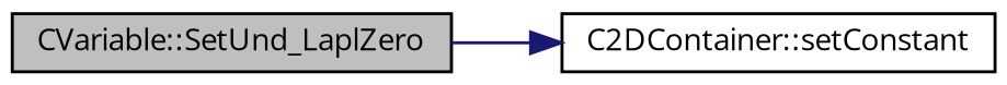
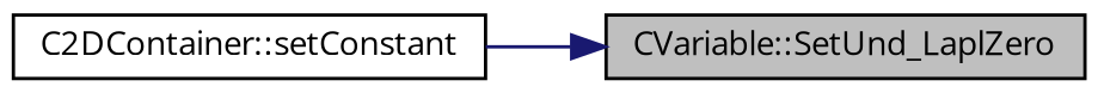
  digraph {
    rankdir=LR
    fontname="Open Sans"
    node [color=black fontname="Open Sans" fontsize=10 shape=record style=filled]
    n1 [fillcolor=grey75 fontcolor=black height=0.2 label="CVariable::SetUnd_LaplZero" width=0.4]
    n2 [fillcolor=white height=0.2 label="C2DContainer::setConstant" width=0.4]
-   n1 -> n2 [color=midnightblue fontname="Open Sans" fontsize=10 labelfontname=Helvetica labelfontsize=10 style=solid]
+   n2 -> n1 [color=midnightblue fontname="Open Sans" fontsize=10 labelfontname=Helvetica labelfontsize=10 style=solid]
  }
